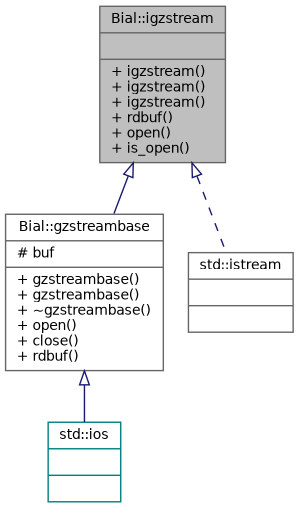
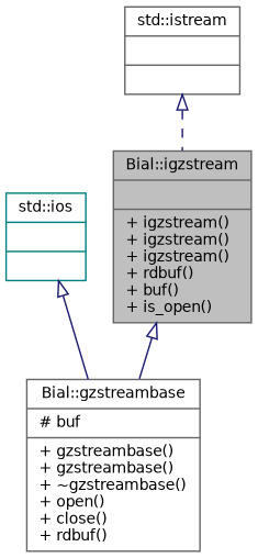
  digraph {
    node [color=gray40 fillcolor=white fontname=Helvetica fontsize=10 shape=record style=filled]
    edge [arrowtail=onormal color=midnightblue dir=back fontname=Helvetica fontsize=10 labelfontname=Helvetica labelfontsize=10 style=solid]
-   n1 [fillcolor=grey75 fontcolor=black height=0.2 label="{Bial::igzstream\n||+ igzstream()\l+ igzstream()\l+ igzstream()\l+ rdbuf()\l+ open()\l+ is_open()\l}" width=0.4]
+   n1 [fillcolor=grey75 fontcolor=black height=0.2 label="{Bial::igzstream\n||+ igzstream()\l+ igzstream()\l+ igzstream()\l+ rdbuf()\l+ buf()\l+ is_open()\l}" width=0.4]
    n2 [height=0.2 label="{Bial::gzstreambase\n|# buf\l|+ gzstreambase()\l+ gzstreambase()\l+ ~gzstreambase()\l+ open()\l+ close()\l+ rdbuf()\l}" width=0.4]
    n3 [color=teal height=0.2 label="{std::ios\n||}" width=0.4]
    n4 [height=0.2 label="{std::istream\n||}" width=0.4]
    n1 -> n2
-   n2 -> n3
-   n1 -> n4 [style=dashed]
+   n3 -> n2
+   n4 -> n1 [style=dashed]
  }
